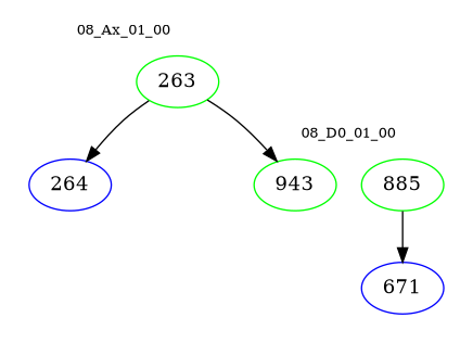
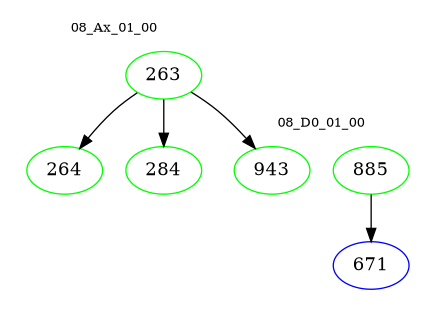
  digraph {
    node [color=green]
    edge [color=black]
    n1 [label=263]
-   n2 [color=blue label=264]
+   n2 [label=264]
+   n3 [label=284]
    n4 [label=885]
    n5 [color=blue label=671]
    n6 [label=943]
    subgraph cluster_1 {
      color=white
      fontsize=10
      label="08_Ax_01_00"
      n1
      n2
+     n3
    }
    subgraph cluster_2 {
      color=white
      fontsize=10
      label="08_D0_01_00"
      n4
      n5
      n6
    }
    n1 -> n2
+   n1 -> n3
    n1 -> n6
    n4 -> n5
  }
